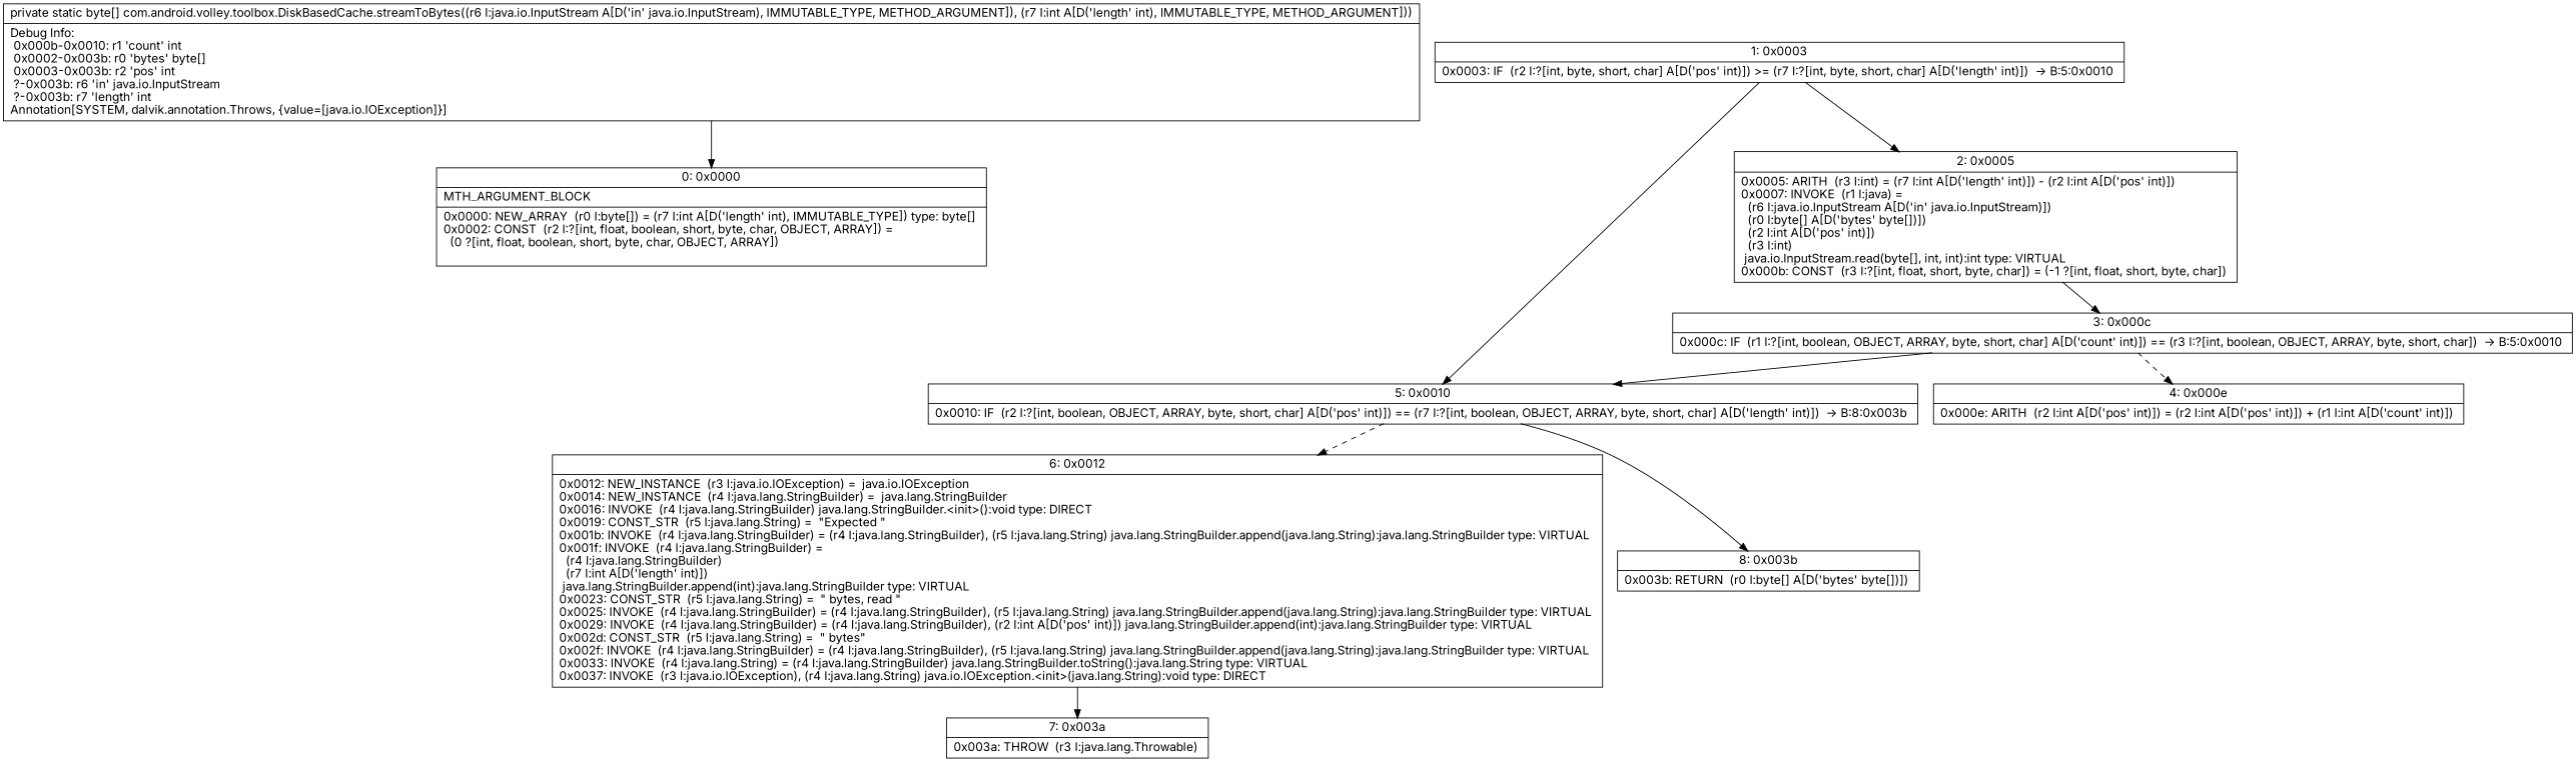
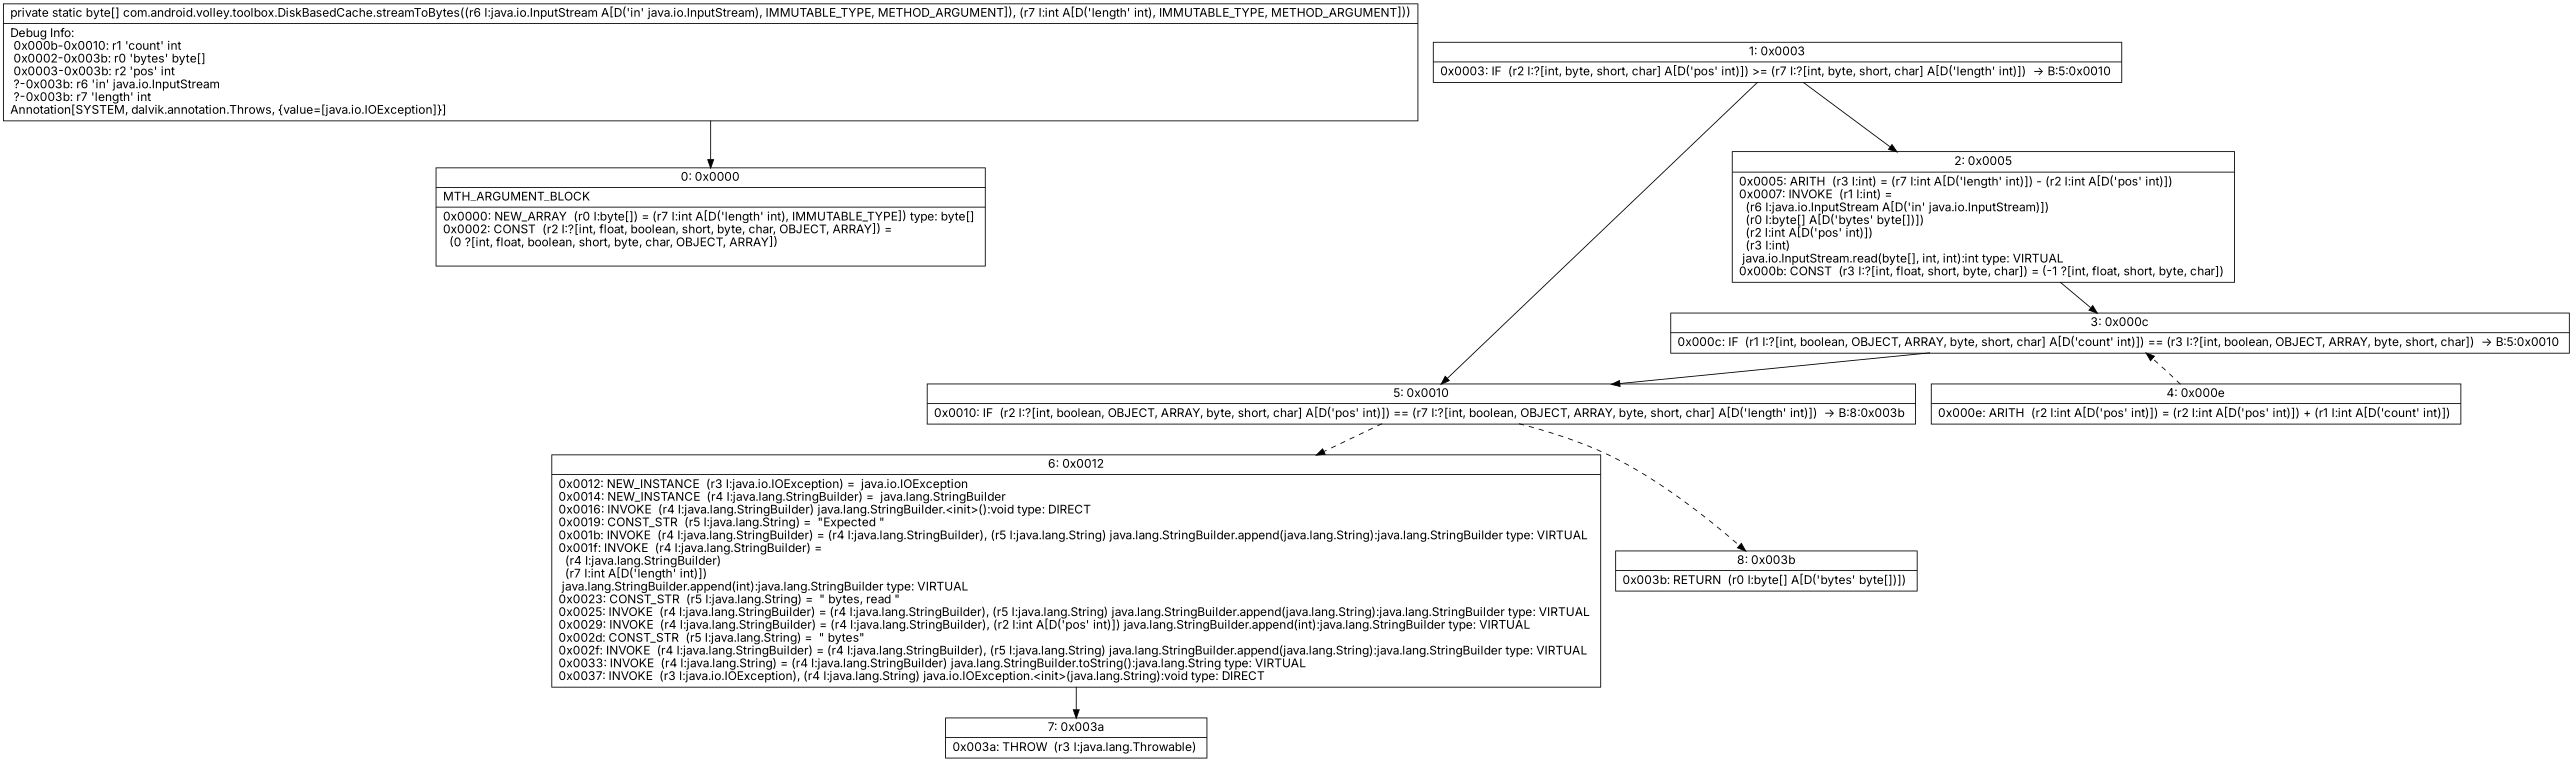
  digraph {
    fontname=Inter
    node [fontname=Inter shape=record]
    edge [fontname=Inter]
    n1 [label="{0\:\ 0x0000|MTH_ARGUMENT_BLOCK\l|0x0000: NEW_ARRAY  (r0 I:byte[]) = (r7 I:int A[D('length' int), IMMUTABLE_TYPE]) type: byte[] \l0x0002: CONST  (r2 I:?[int, float, boolean, short, byte, char, OBJECT, ARRAY]) = \l  (0 ?[int, float, boolean, short, byte, char, OBJECT, ARRAY])\l \l}"]
    n2 [label="{1\:\ 0x0003|0x0003: IF  (r2 I:?[int, byte, short, char] A[D('pos' int)]) \>= (r7 I:?[int, byte, short, char] A[D('length' int)])  \-\> B:5:0x0010 \l}"]
-   n3 [label="{2\:\ 0x0005|0x0005: ARITH  (r3 I:int) = (r7 I:int A[D('length' int)]) \- (r2 I:int A[D('pos' int)]) \l0x0007: INVOKE  (r1 I:java) = \l  (r6 I:java.io.InputStream A[D('in' java.io.InputStream)])\l  (r0 I:byte[] A[D('bytes' byte[])])\l  (r2 I:int A[D('pos' int)])\l  (r3 I:int)\l java.io.InputStream.read(byte[], int, int):int type: VIRTUAL \l0x000b: CONST  (r3 I:?[int, float, short, byte, char]) = (\-1 ?[int, float, short, byte, char]) \l}"]
+   n3 [label="{2\:\ 0x0005|0x0005: ARITH  (r3 I:int) = (r7 I:int A[D('length' int)]) \- (r2 I:int A[D('pos' int)]) \l0x0007: INVOKE  (r1 I:int) = \l  (r6 I:java.io.InputStream A[D('in' java.io.InputStream)])\l  (r0 I:byte[] A[D('bytes' byte[])])\l  (r2 I:int A[D('pos' int)])\l  (r3 I:int)\l java.io.InputStream.read(byte[], int, int):int type: VIRTUAL \l0x000b: CONST  (r3 I:?[int, float, short, byte, char]) = (\-1 ?[int, float, short, byte, char]) \l}"]
    n4 [label="{5\:\ 0x0010|0x0010: IF  (r2 I:?[int, boolean, OBJECT, ARRAY, byte, short, char] A[D('pos' int)]) == (r7 I:?[int, boolean, OBJECT, ARRAY, byte, short, char] A[D('length' int)])  \-\> B:8:0x003b \l}"]
    n5 [label="{3\:\ 0x000c|0x000c: IF  (r1 I:?[int, boolean, OBJECT, ARRAY, byte, short, char] A[D('count' int)]) == (r3 I:?[int, boolean, OBJECT, ARRAY, byte, short, char])  \-\> B:5:0x0010 \l}"]
    n6 [label="{6\:\ 0x0012|0x0012: NEW_INSTANCE  (r3 I:java.io.IOException) =  java.io.IOException \l0x0014: NEW_INSTANCE  (r4 I:java.lang.StringBuilder) =  java.lang.StringBuilder \l0x0016: INVOKE  (r4 I:java.lang.StringBuilder) java.lang.StringBuilder.\<init\>():void type: DIRECT \l0x0019: CONST_STR  (r5 I:java.lang.String) =  \"Expected \" \l0x001b: INVOKE  (r4 I:java.lang.StringBuilder) = (r4 I:java.lang.StringBuilder), (r5 I:java.lang.String) java.lang.StringBuilder.append(java.lang.String):java.lang.StringBuilder type: VIRTUAL \l0x001f: INVOKE  (r4 I:java.lang.StringBuilder) = \l  (r4 I:java.lang.StringBuilder)\l  (r7 I:int A[D('length' int)])\l java.lang.StringBuilder.append(int):java.lang.StringBuilder type: VIRTUAL \l0x0023: CONST_STR  (r5 I:java.lang.String) =  \" bytes, read \" \l0x0025: INVOKE  (r4 I:java.lang.StringBuilder) = (r4 I:java.lang.StringBuilder), (r5 I:java.lang.String) java.lang.StringBuilder.append(java.lang.String):java.lang.StringBuilder type: VIRTUAL \l0x0029: INVOKE  (r4 I:java.lang.StringBuilder) = (r4 I:java.lang.StringBuilder), (r2 I:int A[D('pos' int)]) java.lang.StringBuilder.append(int):java.lang.StringBuilder type: VIRTUAL \l0x002d: CONST_STR  (r5 I:java.lang.String) =  \" bytes\" \l0x002f: INVOKE  (r4 I:java.lang.StringBuilder) = (r4 I:java.lang.StringBuilder), (r5 I:java.lang.String) java.lang.StringBuilder.append(java.lang.String):java.lang.StringBuilder type: VIRTUAL \l0x0033: INVOKE  (r4 I:java.lang.String) = (r4 I:java.lang.StringBuilder) java.lang.StringBuilder.toString():java.lang.String type: VIRTUAL \l0x0037: INVOKE  (r3 I:java.io.IOException), (r4 I:java.lang.String) java.io.IOException.\<init\>(java.lang.String):void type: DIRECT \l}"]
    n7 [label="{8\:\ 0x003b|0x003b: RETURN  (r0 I:byte[] A[D('bytes' byte[])]) \l}"]
    n8 [label="{4\:\ 0x000e|0x000e: ARITH  (r2 I:int A[D('pos' int)]) = (r2 I:int A[D('pos' int)]) + (r1 I:int A[D('count' int)]) \l}"]
    n9 [label="{7\:\ 0x003a|0x003a: THROW  (r3 I:java.lang.Throwable) \l}"]
    n10 [label="{private static byte[] com.android.volley.toolbox.DiskBasedCache.streamToBytes((r6 I:java.io.InputStream A[D('in' java.io.InputStream), IMMUTABLE_TYPE, METHOD_ARGUMENT]), (r7 I:int A[D('length' int), IMMUTABLE_TYPE, METHOD_ARGUMENT]))  | Debug Info:\l  0x000b\-0x0010: r1 'count' int\l  0x0002\-0x003b: r0 'bytes' byte[]\l  0x0003\-0x003b: r2 'pos' int\l  ?\-0x003b: r6 'in' java.io.InputStream\l  ?\-0x003b: r7 'length' int\lAnnotation[SYSTEM, dalvik.annotation.Throws, \{value=[java.io.IOException]\}]\l}"]
    n2 -> n3 [style=solid]
    n2 -> n4
    n3 -> n5
    n4 -> n6 [style=dashed]
-   n4 -> n7
+   n4 -> n7 [style=dashed]
    n5 -> n4
-   n5 -> n8 [style=dashed]
+   n8 -> n5 [style=dashed]
    n6 -> n9
    n10 -> n1
  }
